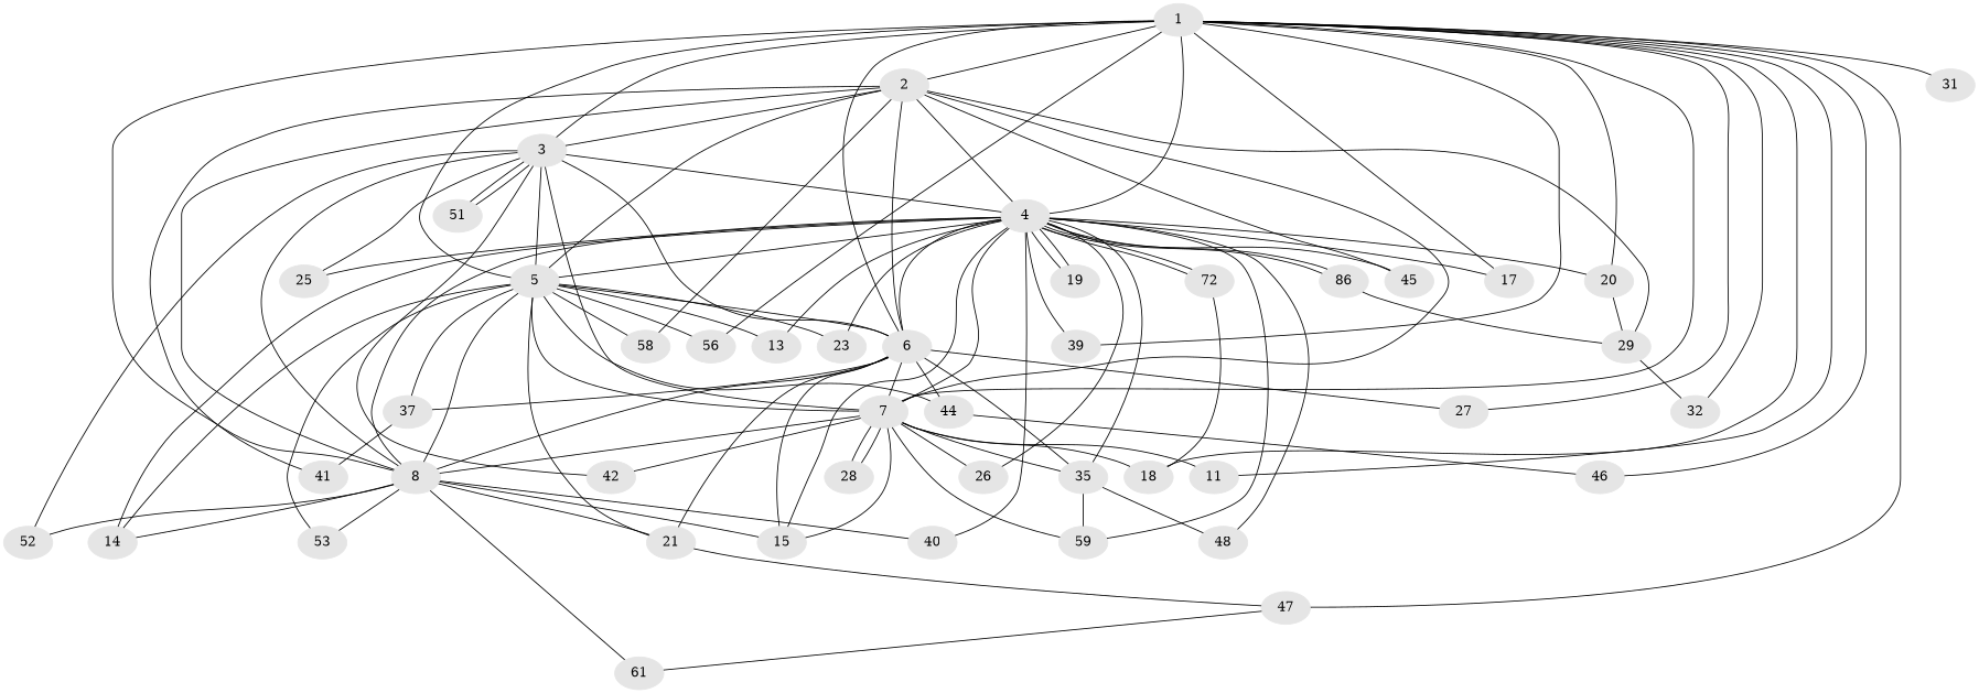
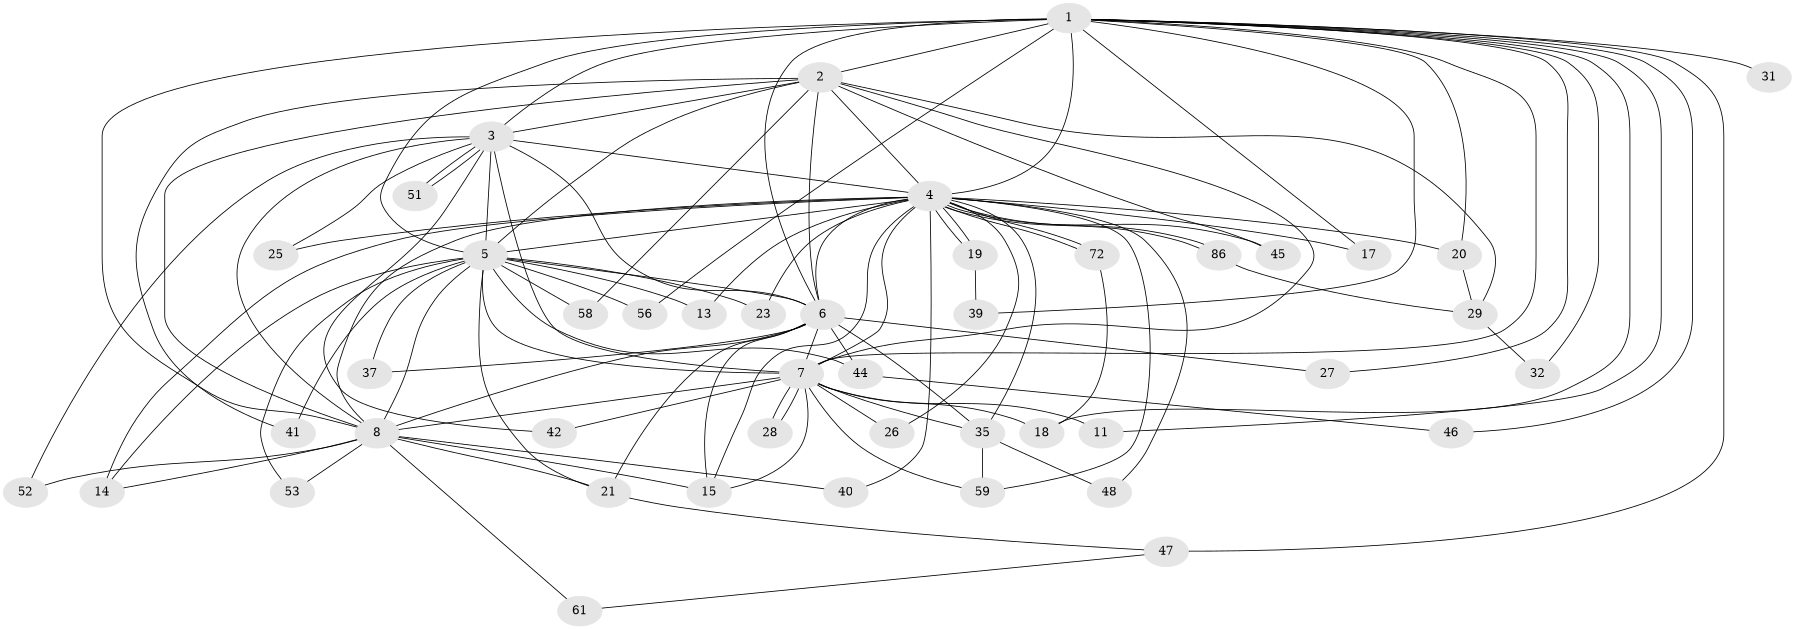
  graph {
    node [color=gray90 style=filled]
    1 [super="+10"]
    2 [super="+38"]
    3 [super="+22"]
    4 [super="+33"]
    5 [super="+9"]
    6 [super="+55"]
    7 [super="+60"]
    8 [super="+34"]
    11
    17
    18 [super="+43"]
    20
    27
    31
    32
    39
    46
    47 [super="+54"]
    56
    29 [super="+30"]
    41
    45
    58
    25
    42
    51
    52
    n28 [label=72 super="+57"]
    13
    14 [super="+36"]
    15 [super="+24"]
    n32 [label=86]
    19
    23
    26
    35
    40
    n38 [label=48]
    59
    21 [super="+48"]
    37
    44
    53
    28
    61
    1 -- 2 [weight=3]
    1 -- 3 [weight=2]
    1 -- 4 [weight=2]
    1 -- 5 [weight=4]
    1 -- 6 [weight=2]
    1 -- 7 [weight=2]
    1 -- 8 [weight=2]
    1 -- 11
    1 -- 17
    1 -- 18
    1 -- 20
    1 -- 27
    1 -- 31 [weight=2]
    1 -- 32
    1 -- 39
    1 -- 46
    1 -- 47 [weight=2]
    1 -- 56
    2 -- 3
    2 -- 4
    2 -- 5 [weight=2]
    2 -- 6
    2 -- 7
    2 -- 8
    2 -- 29
    2 -- 41
    2 -- 45
    2 -- 58
    3 -- 4
    3 -- 5 [weight=2]
    3 -- 6
    3 -- 7
    3 -- 8
    3 -- 25
    3 -- 42
    3 -- 51
    3 -- 51
    3 -- 52
    4 -- 5 [weight=2]
    4 -- 6
    4 -- 7 [weight=2]
    4 -- 8
    4 -- 17
    4 -- 20
-   4 -- 39
+   19 -- 39
    4 -- 45
    4 -- 25
    4 -- n28 [weight=2]
    4 -- n28
    4 -- 13
    4 -- 14
    4 -- 15
    4 -- n32
    4 -- n32
    4 -- 19
    4 -- 19
    4 -- 23
    4 -- 26
    4 -- 35
    4 -- 40
    4 -- n38
    4 -- 59
    5 -- 6 [weight=2]
    5 -- 7 [weight=2]
    5 -- 8 [weight=2]
    5 -- 56
-   37 -- 41
+   5 -- 41
    5 -- 58
    5 -- 13
    5 -- 14
    5 -- 23
    5 -- 21
    5 -- 37
    5 -- 44
    5 -- 53
    6 -- 7
    6 -- 8
    6 -- 27
    6 -- 15
    6 -- 35
    6 -- 21
    6 -- 37
    6 -- 44
    7 -- 8
    7 -- 11
    7 -- 18
    7 -- 42
    7 -- 15
    7 -- 26
    7 -- 35
    7 -- 59
    7 -- 28
    7 -- 28
    8 -- 52
    8 -- 14
    8 -- 15
    8 -- 40
    8 -- 21
    8 -- 53
    8 -- 61
    20 -- 29
    47 -- 61
    29 -- 32
    n28 -- 18
    n32 -- 29
    35 -- n38
    35 -- 59
    21 -- 47
    44 -- 46
  }
